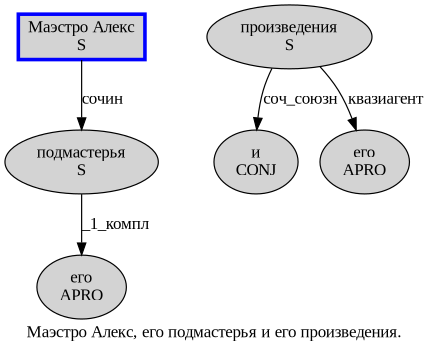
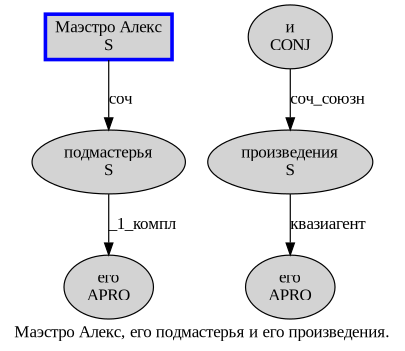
  digraph {
    fontname="Liberation Serif"
    label="Маэстро Алекс, его подмастерья и его произведения."
    node [fillcolor=lightgray fontname="Liberation Serif" penwidth=1 shape=ellipse style=filled]
    edge [fontname="Liberation Serif"]
    n1 [color=blue label="Маэстро Алекс\nS" penwidth=3 shape=box]
    n2 [label="подмастерья\nS"]
    n3 [label="его\nAPRO"]
    n4 [label="и\nCONJ"]
    n5 [label="произведения\nS"]
    n6 [label="его\nAPRO"]
-   n1 -> n2 [label="сочин"]
+   n1 -> n2 [label="соч"]
    n2 -> n3 [label="_1_компл"]
-   n5 -> n4 [label="соч_союзн"]
+   n4 -> n5 [label="соч_союзн"]
    n5 -> n6 [label="квазиагент"]
  }
